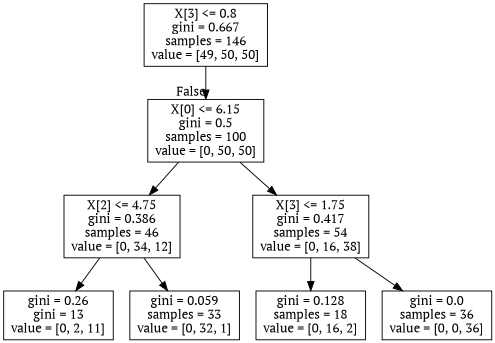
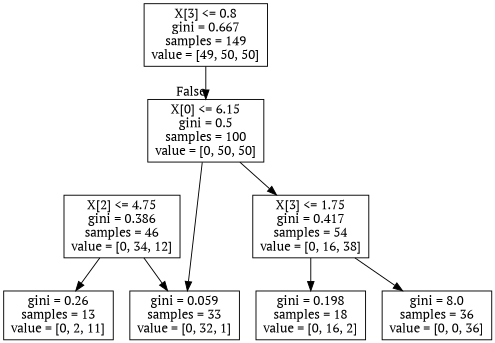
  digraph {
    fontname="PT Serif"
    node [fontname="PT Serif" shape=box]
    edge [fontname="PT Serif"]
-   n1 [label="X[3] <= 0.8\ngini = 0.667\nsamples = 146\nvalue = [49, 50, 50]"]
+   n1 [label="X[3] <= 0.8\ngini = 0.667\nsamples = 149\nvalue = [49, 50, 50]"]
    n2 [label="X[0] <= 6.15\ngini = 0.5\nsamples = 100\nvalue = [0, 50, 50]"]
    n3 [label="X[2] <= 4.75\ngini = 0.386\nsamples = 46\nvalue = [0, 34, 12]"]
    n4 [label="X[3] <= 1.75\ngini = 0.417\nsamples = 54\nvalue = [0, 16, 38]"]
    n5 [label="gini = 0.059\nsamples = 33\nvalue = [0, 32, 1]"]
-   n6 [label="gini = 0.26\ngini = 13\nvalue = [0, 2, 11]"]
-   n7 [label="gini = 0.128\nsamples = 18\nvalue = [0, 16, 2]"]
-   n8 [label="gini = 0.0\nsamples = 36\nvalue = [0, 0, 36]"]
+   n6 [label="gini = 0.26\nsamples = 13\nvalue = [0, 2, 11]"]
+   n7 [label="gini = 0.198\nsamples = 18\nvalue = [0, 16, 2]"]
+   n8 [label="gini = 8.0\nsamples = 36\nvalue = [0, 0, 36]"]
    n1 -> n2 [headlabel=False labelangle=-45 labeldistance=2.5]
-   n2 -> n3
+   n2 -> n5
    n2 -> n4
    n3 -> n5
    n3 -> n6
    n4 -> n7
    n4 -> n8
  }
